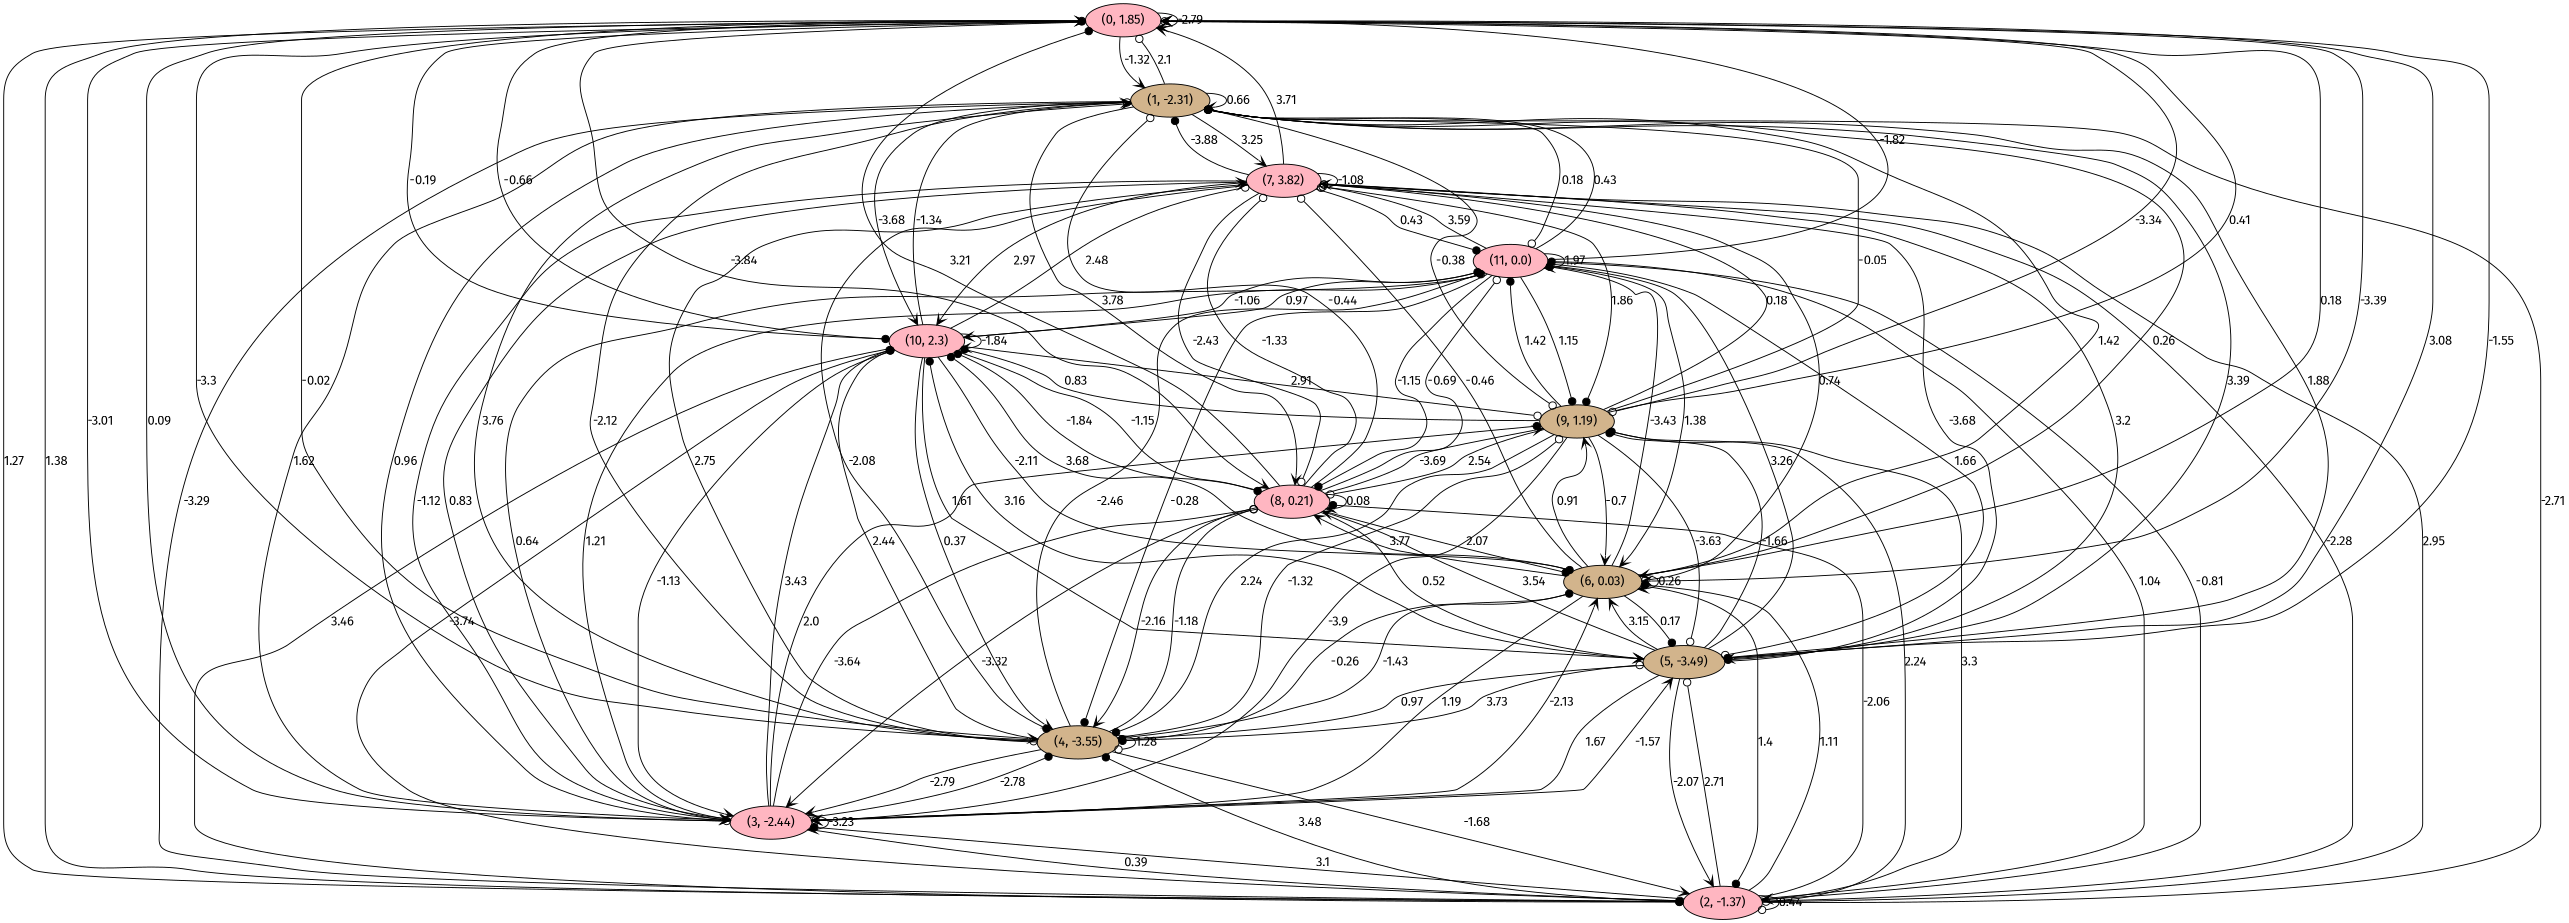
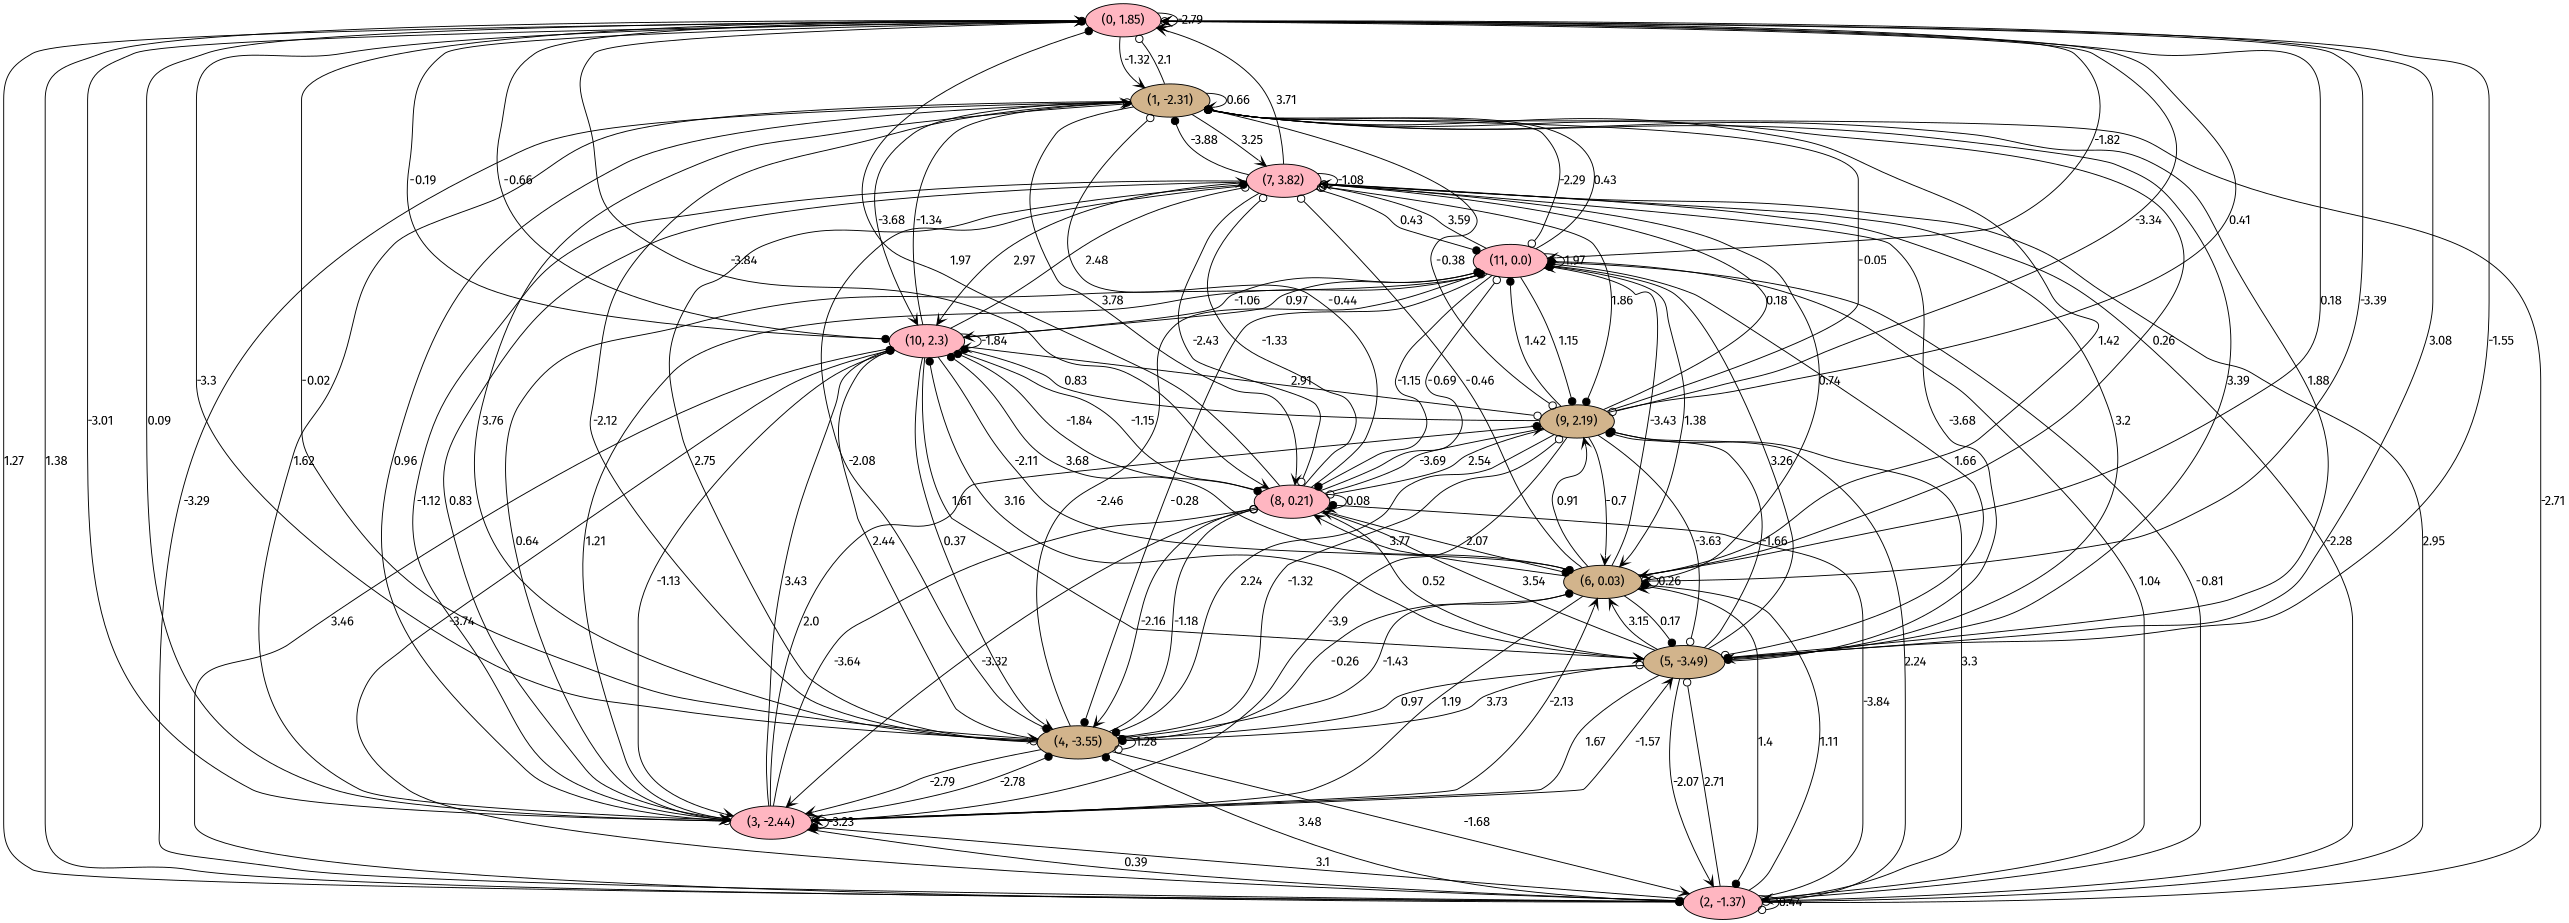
  digraph {
    fontname="Fira Sans"
    node [fillcolor=lightpink fontname="Fira Sans" style=filled]
    edge [arrowhead=vee fontname="Fira Sans"]
    n1 [label="(0, 1.85)"]
    n2 [fillcolor=tan label="(1, -2.31)"]
    n3 [label="(2, -1.37)"]
    n4 [label="(3, -2.44)"]
    n5 [fillcolor=tan label="(4, -3.55)"]
    n6 [fillcolor=tan label="(5, -3.49)"]
    n7 [fillcolor=tan label="(6, 0.03)"]
    n8 [label="(8, 0.21)"]
-   n9 [fillcolor=tan label="(9, 1.19)"]
+   n9 [fillcolor=tan label="(9, 2.19)"]
    n10 [label="(10, 2.3)"]
    n11 [label="(11, 0.0)"]
    n12 [label="(7, 3.82)"]
    n1 -> n1 [label=-2.79]
    n1 -> n2 [label=-1.32]
    n1 -> n3 [arrowhead=odot label=1.27]
    n1 -> n4 [arrowhead=odot label=-3.01]
    n1 -> n5 [label=-0.02]
    n1 -> n6 [arrowhead=dot label=3.08]
    n1 -> n7 [label=-3.39]
    n1 -> n8 [label=-3.84]
    n1 -> n9 [arrowhead=odot label=-3.34]
    n1 -> n10 [arrowhead=dot label=-0.19]
-   n11 -> n1 [label=-1.82]
+   n1 -> n11 [label=-1.82]
    n2 -> n1 [arrowhead=odot label=2.1]
    n2 -> n2 [label=0.66]
    n2 -> n3 [arrowhead=dot label=-3.29]
    n2 -> n4 [label=1.62]
    n2 -> n5 [arrowhead=odot label=-2.12]
    n2 -> n6 [label=3.39]
    n2 -> n7 [label=1.42]
    n2 -> n8 [label=3.78]
    n2 -> n9 [arrowhead=odot label=-0.38]
    n2 -> n10 [label=-3.68]
-   n2 -> n11 [arrowhead=odot label=0.18]
+   n2 -> n11 [arrowhead=odot label=-2.29]
    n2 -> n12 [label=3.25]
    n3 -> n1 [arrowhead=odot label=1.38]
    n3 -> n2 [arrowhead=odot label=-2.71]
    n3 -> n3 [arrowhead=odot label=0.44]
    n3 -> n4 [arrowhead=dot label=3.1]
    n3 -> n5 [arrowhead=dot label=3.48]
    n3 -> n6 [arrowhead=odot label=2.71]
    n3 -> n7 [arrowhead=dot label=1.11]
-   n3 -> n8 [arrowhead=dot label=-2.06]
+   n3 -> n8 [arrowhead=dot label=-3.84]
    n3 -> n9 [arrowhead=dot label=2.24]
    n3 -> n10 [arrowhead=dot label=-3.74]
    n3 -> n11 [arrowhead=dot label=1.04]
    n3 -> n12 [label=-2.28]
    n4 -> n1 [label=0.09]
    n4 -> n2 [arrowhead=odot label=0.96]
    n4 -> n3 [arrowhead=odot label=0.39]
    n4 -> n4 [label=-3.23]
    n4 -> n5 [arrowhead=dot label=-2.78]
    n4 -> n6 [label=-1.57]
    n4 -> n7 [label=-2.13]
    n4 -> n8 [arrowhead=odot label=-3.64]
    n4 -> n9 [arrowhead=dot label=2.0]
    n4 -> n10 [arrowhead=odot label=3.43]
    n4 -> n11 [arrowhead=odot label=1.21]
    n4 -> n12 [label=0.83]
    n5 -> n1 [arrowhead=dot label=-3.3]
    n5 -> n2 [label=3.76]
    n5 -> n3 [label=-1.68]
    n5 -> n4 [label=-2.79]
    n5 -> n5 [arrowhead=odot label=1.28]
    n5 -> n6 [arrowhead=odot label=3.73]
    n5 -> n7 [arrowhead=dot label=-1.43]
    n5 -> n8 [arrowhead=odot label=-1.18]
    n5 -> n9 [arrowhead=odot label=-1.32]
    n5 -> n10 [arrowhead=dot label=2.44]
    n5 -> n11 [arrowhead=dot label=-2.46]
-   n5 -> n12 [label=2.75]
+   n5 -> n12 [arrowhead=dot label=2.75]
    n6 -> n1 [label=-1.55]
    n6 -> n2 [arrowhead=odot label=1.88]
    n6 -> n3 [label=-2.07]
    n6 -> n4 [label=1.67]
    n6 -> n5 [arrowhead=dot label=0.97]
    n6 -> n7 [label=3.15]
    n6 -> n8 [label=3.54]
    n6 -> n9 [arrowhead=dot label=-1.66]
    n6 -> n10 [arrowhead=dot label=3.16]
    n6 -> n11 [arrowhead=odot label=3.26]
    n6 -> n12 [arrowhead=odot label=-3.68]
    n7 -> n1 [label=0.18]
    n7 -> n2 [arrowhead=odot label=0.26]
    n7 -> n3 [arrowhead=dot label=1.4]
    n7 -> n4 [arrowhead=odot label=1.19]
    n7 -> n5 [arrowhead=dot label=-0.26]
    n7 -> n6 [arrowhead=dot label=0.17]
    n7 -> n7 [label=0.26]
    n7 -> n8 [label=3.77]
    n7 -> n9 [label=0.91]
    n7 -> n10 [arrowhead=dot label=3.68]
    n7 -> n11 [arrowhead=dot label=-3.43]
    n7 -> n12 [arrowhead=odot label=-0.46]
-   n8 -> n1 [arrowhead=dot label=3.21]
+   n8 -> n1 [arrowhead=dot label=1.97]
    n8 -> n2 [arrowhead=odot label=-0.44]
    n8 -> n4 [label=-3.32]
    n8 -> n5 [label=-2.16]
    n8 -> n6 [label=0.52]
    n8 -> n7 [arrowhead=dot label=2.07]
    n8 -> n8 [label=0.08]
    n8 -> n9 [label=-3.69]
    n8 -> n10 [arrowhead=dot label=-1.84]
    n8 -> n11 [arrowhead=odot label=-0.69]
    n8 -> n12 [arrowhead=odot label=-1.33]
    n9 -> n1 [arrowhead=odot label=0.41]
    n9 -> n2 [arrowhead=odot label=-0.05]
    n9 -> n3 [label=3.3]
    n9 -> n4 [label=-3.9]
    n9 -> n5 [arrowhead=dot label=2.24]
    n9 -> n6 [arrowhead=odot label=-3.63]
    n9 -> n7 [label=-0.7]
    n9 -> n8 [arrowhead=odot label=2.54]
    n9 -> n10 [arrowhead=dot label=0.83]
    n9 -> n11 [arrowhead=dot label=1.42]
    n9 -> n12 [arrowhead=odot label=0.18]
    n10 -> n1 [label=-0.66]
    n10 -> n2 [label=-1.34]
    n10 -> n3 [arrowhead=odot label=3.46]
    n10 -> n4 [label=-1.13]
    n10 -> n5 [label=0.37]
    n10 -> n6 [label=1.61]
    n10 -> n7 [arrowhead=dot label=-2.11]
    n10 -> n8 [arrowhead=dot label=-1.15]
    n10 -> n9 [arrowhead=odot label=2.91]
    n10 -> n10 [label=-1.84]
    n10 -> n11 [arrowhead=dot label=0.97]
    n10 -> n12 [arrowhead=odot label=2.48]
    n11 -> n2 [arrowhead=dot label=0.43]
    n11 -> n3 [label=-0.81]
    n11 -> n4 [label=0.64]
    n11 -> n5 [arrowhead=dot label=-0.28]
    n11 -> n6 [arrowhead=odot label=1.66]
    n11 -> n7 [label=1.38]
    n11 -> n8 [arrowhead=dot label=-1.15]
    n11 -> n9 [arrowhead=dot label=1.15]
    n11 -> n10 [label=-1.06]
    n11 -> n11 [label=1.97]
    n11 -> n12 [arrowhead=odot label=3.59]
    n12 -> n1 [label=3.71]
    n12 -> n2 [arrowhead=dot label=-3.88]
    n12 -> n3 [arrowhead=odot label=2.95]
    n12 -> n4 [label=-1.12]
    n12 -> n5 [arrowhead=dot label=-2.08]
    n12 -> n6 [arrowhead=dot label=3.2]
    n12 -> n7 [arrowhead=odot label=0.74]
    n12 -> n8 [arrowhead=odot label=-2.43]
    n12 -> n9 [arrowhead=dot label=1.86]
    n12 -> n10 [label=2.97]
    n12 -> n11 [arrowhead=dot label=0.43]
    n12 -> n12 [arrowhead=odot label=-1.08]
  }
